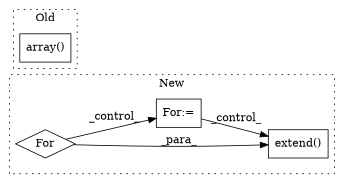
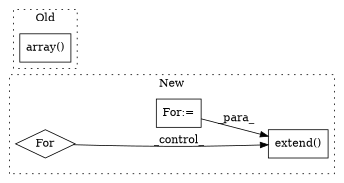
  digraph {
    rankdir=LR
    node [a=75 shape=box]
    n1 [l="16,1" label="extend()" s="4583,4616"]
    n2 [a=68 l=3 label="For:=" s=4474]
    n3 [a=107 l="4,14" label=For s="4412,4443" shape=diamond]
    n4 [l="9,1" label="array()" s="2297,2343"]
    subgraph cluster_1 {
      label=New
      style=dotted
      n1
      n2
      n3
    }
    subgraph cluster_2 {
      label=Old
      style=dotted
      n4
    }
-   n2 -> n1 [label=_control_]
-   n3 -> n1 [label=_para_]
-   n3 -> n2 [label=_control_]
+   n2 -> n1 [label=_para_]
+   n3 -> n1 [label=_control_]
  }
